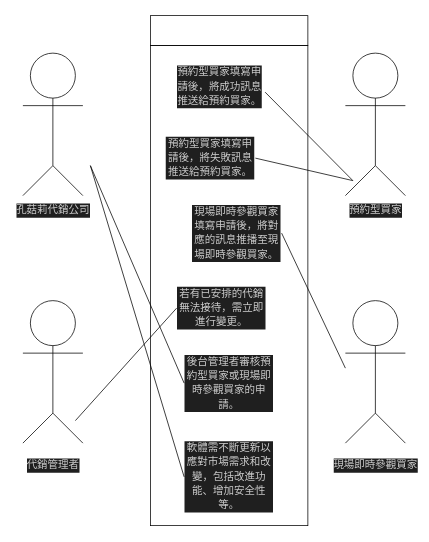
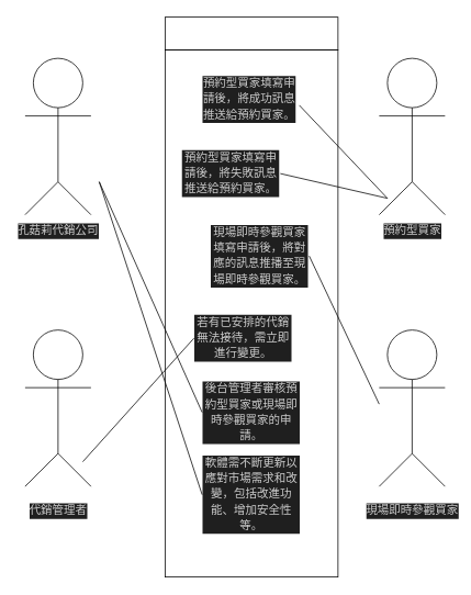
  <mxCell id="0" />
  <mxCell id="1" parent="0" />
  <mxCell id="2" value="" style="ellipse;whiteSpace=wrap;html=1;aspect=fixed;" parent="1" vertex="1"><mxGeometry x="40" y="70" width="60" height="60" as="geometry" /></mxCell>
  <mxCell id="3" value="" style="endArrow=none;html=1;" parent="1" edge="1"><mxGeometry width="50" height="50" relative="1" as="geometry"><mxPoint x="70" y="220" as="sourcePoint" /><mxPoint x="70" y="130" as="targetPoint" /></mxGeometry></mxCell>
  <mxCell id="4" value="" style="endArrow=none;html=1;" parent="1" edge="1"><mxGeometry width="50" height="50" relative="1" as="geometry"><mxPoint x="30" y="140" as="sourcePoint" /><mxPoint x="110" y="140" as="targetPoint" /></mxGeometry></mxCell>
  <mxCell id="5" value="" style="endArrow=none;html=1;" parent="1" edge="1"><mxGeometry width="50" height="50" relative="1" as="geometry"><mxPoint x="30" y="260" as="sourcePoint" /><mxPoint x="70" y="220" as="targetPoint" /></mxGeometry></mxCell>
  <mxCell id="6" value="" style="endArrow=none;html=1;" parent="1" edge="1"><mxGeometry width="50" height="50" relative="1" as="geometry"><mxPoint x="70" y="220" as="sourcePoint" /><mxPoint x="110" y="260" as="targetPoint" /></mxGeometry></mxCell>
  <mxCell id="7" value="" style="ellipse;whiteSpace=wrap;html=1;aspect=fixed;" parent="1" vertex="1"><mxGeometry x="40" y="400" width="60" height="60" as="geometry" /></mxCell>
  <mxCell id="8" value="" style="endArrow=none;html=1;" parent="1" edge="1"><mxGeometry width="50" height="50" relative="1" as="geometry"><mxPoint x="70" y="550" as="sourcePoint" /><mxPoint x="70" y="460" as="targetPoint" /></mxGeometry></mxCell>
  <mxCell id="9" value="" style="endArrow=none;html=1;" parent="1" edge="1"><mxGeometry width="50" height="50" relative="1" as="geometry"><mxPoint x="30" y="470" as="sourcePoint" /><mxPoint x="110" y="470" as="targetPoint" /></mxGeometry></mxCell>
  <mxCell id="10" value="" style="endArrow=none;html=1;" parent="1" edge="1"><mxGeometry width="50" height="50" relative="1" as="geometry"><mxPoint x="30" y="590" as="sourcePoint" /><mxPoint x="70" y="550" as="targetPoint" /></mxGeometry></mxCell>
  <mxCell id="11" value="" style="endArrow=none;html=1;" parent="1" edge="1"><mxGeometry width="50" height="50" relative="1" as="geometry"><mxPoint x="70" y="550" as="sourcePoint" /><mxPoint x="110" y="590" as="targetPoint" /></mxGeometry></mxCell>
  <mxCell id="12" value="" style="ellipse;whiteSpace=wrap;html=1;aspect=fixed;" parent="1" vertex="1"><mxGeometry x="470" y="70" width="60" height="60" as="geometry" /></mxCell>
  <mxCell id="13" value="" style="endArrow=none;html=1;" parent="1" edge="1"><mxGeometry width="50" height="50" relative="1" as="geometry"><mxPoint x="500" y="220" as="sourcePoint" /><mxPoint x="500" y="130" as="targetPoint" /></mxGeometry></mxCell>
  <mxCell id="14" value="" style="endArrow=none;html=1;" parent="1" edge="1"><mxGeometry width="50" height="50" relative="1" as="geometry"><mxPoint x="460" y="140" as="sourcePoint" /><mxPoint x="540" y="140" as="targetPoint" /></mxGeometry></mxCell>
  <mxCell id="15" value="" style="endArrow=none;html=1;" parent="1" edge="1"><mxGeometry width="50" height="50" relative="1" as="geometry"><mxPoint x="460" y="260" as="sourcePoint" /><mxPoint x="500" y="220" as="targetPoint" /></mxGeometry></mxCell>
  <mxCell id="16" value="" style="endArrow=none;html=1;" parent="1" edge="1"><mxGeometry width="50" height="50" relative="1" as="geometry"><mxPoint x="500" y="220" as="sourcePoint" /><mxPoint x="540" y="260" as="targetPoint" /></mxGeometry></mxCell>
  <mxCell id="17" value="" style="ellipse;whiteSpace=wrap;html=1;aspect=fixed;" parent="1" vertex="1"><mxGeometry x="470" y="400" width="60" height="60" as="geometry" /></mxCell>
  <mxCell id="18" value="" style="endArrow=none;html=1;" parent="1" edge="1"><mxGeometry width="50" height="50" relative="1" as="geometry"><mxPoint x="500" y="550" as="sourcePoint" /><mxPoint x="500" y="460" as="targetPoint" /></mxGeometry></mxCell>
  <mxCell id="19" value="" style="endArrow=none;html=1;" parent="1" edge="1"><mxGeometry width="50" height="50" relative="1" as="geometry"><mxPoint x="460" y="470" as="sourcePoint" /><mxPoint x="540" y="470" as="targetPoint" /></mxGeometry></mxCell>
  <mxCell id="20" value="" style="endArrow=none;html=1;" parent="1" edge="1"><mxGeometry width="50" height="50" relative="1" as="geometry"><mxPoint x="460" y="590" as="sourcePoint" /><mxPoint x="500" y="550" as="targetPoint" /></mxGeometry></mxCell>
  <mxCell id="21" value="" style="endArrow=none;html=1;" parent="1" edge="1"><mxGeometry width="50" height="50" relative="1" as="geometry"><mxPoint x="500" y="550" as="sourcePoint" /><mxPoint x="540" y="590" as="targetPoint" /></mxGeometry></mxCell>
  <mxCell id="22" value="" style="rounded=0;whiteSpace=wrap;html=1;fillColor=none;" parent="1" vertex="1"><mxGeometry x="200" y="60" width="210" height="640" as="geometry" /></mxCell>
  <mxCell id="23" value="" style="rounded=0;whiteSpace=wrap;html=1;fillColor=none;" parent="1" vertex="1"><mxGeometry x="200" y="20" width="210" height="40" as="geometry" /></mxCell>
  <mxCell id="24" value="&lt;div style=&quot;color: rgb(204, 204, 204); background-color: rgb(31, 31, 31); font-family: Consolas, &amp;quot;Courier New&amp;quot;, monospace; font-weight: normal; font-size: 14px; line-height: 19px;&quot;&gt;孔菇莉代銷公司&lt;/div&gt;" style="text;strokeColor=none;fillColor=none;html=1;fontSize=24;fontStyle=1;verticalAlign=middle;align=center;" parent="1" vertex="1"><mxGeometry x="20" y="260" width="100" height="40" as="geometry" /></mxCell>
  <mxCell id="25" value="&lt;div style=&quot;color: rgb(204, 204, 204); background-color: rgb(31, 31, 31); font-family: Consolas, &amp;quot;Courier New&amp;quot;, monospace; font-weight: normal; font-size: 14px; line-height: 19px;&quot;&gt;&lt;div style=&quot;line-height: 19px;&quot;&gt;代銷管理者&lt;/div&gt;&lt;/div&gt;" style="text;strokeColor=none;fillColor=none;html=1;fontSize=24;fontStyle=1;verticalAlign=middle;align=center;" parent="1" vertex="1"><mxGeometry x="20" y="600" width="100" height="40" as="geometry" /></mxCell>
  <mxCell id="26" value="&lt;div style=&quot;color: rgb(204, 204, 204); background-color: rgb(31, 31, 31); font-family: Consolas, &amp;quot;Courier New&amp;quot;, monospace; font-weight: normal; font-size: 14px; line-height: 19px;&quot;&gt;預約型買家&lt;/div&gt;" style="text;strokeColor=none;fillColor=none;html=1;fontSize=24;fontStyle=1;verticalAlign=middle;align=center;" parent="1" vertex="1"><mxGeometry x="450" y="260" width="100" height="40" as="geometry" /></mxCell>
  <mxCell id="27" value="&lt;div style=&quot;color: rgb(204, 204, 204); background-color: rgb(31, 31, 31); font-family: Consolas, &amp;quot;Courier New&amp;quot;, monospace; font-weight: normal; font-size: 14px; line-height: 19px;&quot;&gt;&lt;div style=&quot;line-height: 19px;&quot;&gt;現場即時參觀買家&lt;/div&gt;&lt;/div&gt;" style="text;strokeColor=none;fillColor=none;html=1;fontSize=24;fontStyle=1;verticalAlign=middle;align=center;" parent="1" vertex="1"><mxGeometry x="450" y="600" width="100" height="40" as="geometry" /></mxCell>
- <mxCell id="28" value="&lt;div style=&quot;color: rgb(204, 204, 204); background-color: rgb(31, 31, 31); font-family: Consolas, &amp;quot;Courier New&amp;quot;, monospace; font-size: 14px; line-height: 19px;&quot;&gt;預約型買家填寫申請後，&lt;span style=&quot;&quot;&gt;將成功訊息推送給預約買家。&lt;/span&gt;&lt;/div&gt;" style="ellipse;whiteSpace=wrap;html=1;fillColor=none;strokeColor=none;" parent="1" vertex="1"><mxGeometry x="235" y="75" width="115" height="80" as="geometry" /></mxCell>
+ <mxCell id="28" value="&lt;div style=&quot;color: rgb(204, 204, 204); background-color: rgb(31, 31, 31); font-family: Consolas, &amp;quot;Courier New&amp;quot;, monospace; font-size: 14px; line-height: 19px;&quot;&gt;預約型買家填寫申請後，&lt;span style=&quot;&quot;&gt;將成功訊息推送給預約買家。&lt;/span&gt;&lt;/div&gt;" style="ellipse;whiteSpace=wrap;html=1;fillColor=none;strokeColor=none;" parent="1" vertex="1"><mxGeometry x="245" y="80" width="115" height="80" as="geometry" /></mxCell>
  <mxCell id="29" value="&lt;div style=&quot;color: rgb(204, 204, 204); background-color: rgb(31, 31, 31); font-family: Consolas, &amp;quot;Courier New&amp;quot;, monospace; font-size: 14px; line-height: 19px;&quot;&gt;預約型買家填寫申請後，&lt;span style=&quot;&quot;&gt;將失敗訊息推送給預約買家。&lt;/span&gt;&lt;/div&gt;" style="ellipse;whiteSpace=wrap;html=1;fillColor=none;strokeColor=none;" parent="1" vertex="1"><mxGeometry x="220" y="170" width="120" height="80" as="geometry" /></mxCell>
  <mxCell id="30" value="&lt;div style=&quot;color: rgb(204, 204, 204); background-color: rgb(31, 31, 31); font-family: Consolas, &amp;quot;Courier New&amp;quot;, monospace; font-size: 14px; line-height: 19px;&quot;&gt;&lt;div style=&quot;line-height: 19px;&quot;&gt;現場即時參觀買家填寫申請後，&lt;span style=&quot;&quot;&gt;將對應的訊息推播至現場即時參觀買家。&lt;/span&gt;&lt;/div&gt;&lt;/div&gt;" style="ellipse;whiteSpace=wrap;html=1;fillColor=none;strokeColor=none;" parent="1" vertex="1"><mxGeometry x="255" y="270" width="120" height="80" as="geometry" /></mxCell>
  <mxCell id="31" value="&lt;div style=&quot;color: rgb(204, 204, 204); background-color: rgb(31, 31, 31); font-family: Consolas, &amp;quot;Courier New&amp;quot;, monospace; font-size: 14px; line-height: 19px;&quot;&gt;&lt;div style=&quot;line-height: 19px;&quot;&gt;&lt;div style=&quot;line-height: 19px;&quot;&gt;若有已安排的代銷無法接待，需立即進行變更。&lt;/div&gt;&lt;/div&gt;&lt;/div&gt;" style="ellipse;whiteSpace=wrap;html=1;fillColor=none;strokeColor=none;" parent="1" vertex="1"><mxGeometry x="235" y="370" width="120" height="80" as="geometry" /></mxCell>
- <mxCell id="32" value="&lt;div style=&quot;color: rgb(204, 204, 204); background-color: rgb(31, 31, 31); font-family: Consolas, &amp;quot;Courier New&amp;quot;, monospace; font-size: 14px; line-height: 19px;&quot;&gt;&lt;div style=&quot;line-height: 19px;&quot;&gt;&lt;div style=&quot;line-height: 19px;&quot;&gt;&lt;div style=&quot;line-height: 19px;&quot;&gt;後台管理者審核預約型買家或現場即時參觀買家的申請。&lt;/div&gt;&lt;/div&gt;&lt;/div&gt;&lt;/div&gt;" style="ellipse;whiteSpace=wrap;html=1;fillColor=none;strokeColor=none;" parent="1" vertex="1"><mxGeometry x="245" y="470" width="120" height="80" as="geometry" /></mxCell>
- <mxCell id="33" value="&lt;div style=&quot;color: rgb(204, 204, 204); background-color: rgb(31, 31, 31); font-family: Consolas, &amp;quot;Courier New&amp;quot;, monospace; font-size: 14px; line-height: 19px;&quot;&gt;&lt;div style=&quot;line-height: 19px;&quot;&gt;&lt;div style=&quot;line-height: 19px;&quot;&gt;&lt;div style=&quot;line-height: 19px;&quot;&gt;&lt;div style=&quot;line-height: 19px;&quot;&gt;軟體需不斷更新以應對市場需求和改變，包括改進功能、增加安全性等。&lt;/div&gt;&lt;/div&gt;&lt;/div&gt;&lt;/div&gt;&lt;/div&gt;" style="ellipse;whiteSpace=wrap;html=1;fillColor=none;strokeColor=none;" parent="1" vertex="1"><mxGeometry x="245" y="595" width="120" height="80" as="geometry" /></mxCell>
+ <mxCell id="32" value="&lt;div style=&quot;color: rgb(204, 204, 204); background-color: rgb(31, 31, 31); font-family: Consolas, &amp;quot;Courier New&amp;quot;, monospace; font-size: 14px; line-height: 19px;&quot;&gt;&lt;div style=&quot;line-height: 19px;&quot;&gt;&lt;div style=&quot;line-height: 19px;&quot;&gt;&lt;div style=&quot;line-height: 19px;&quot;&gt;後台管理者審核預約型買家或現場即時參觀買家的申請。&lt;/div&gt;&lt;/div&gt;&lt;/div&gt;&lt;/div&gt;" style="ellipse;whiteSpace=wrap;html=1;fillColor=none;strokeColor=none;" parent="1" vertex="1"><mxGeometry x="245" y="460" width="120" height="80" as="geometry" /></mxCell>
+ <mxCell id="33" value="&lt;div style=&quot;color: rgb(204, 204, 204); background-color: rgb(31, 31, 31); font-family: Consolas, &amp;quot;Courier New&amp;quot;, monospace; font-size: 14px; line-height: 19px;&quot;&gt;&lt;div style=&quot;line-height: 19px;&quot;&gt;&lt;div style=&quot;line-height: 19px;&quot;&gt;&lt;div style=&quot;line-height: 19px;&quot;&gt;&lt;div style=&quot;line-height: 19px;&quot;&gt;軟體需不斷更新以應對市場需求和改變，包括改進功能、增加安全性等。&lt;/div&gt;&lt;/div&gt;&lt;/div&gt;&lt;/div&gt;&lt;/div&gt;" style="ellipse;whiteSpace=wrap;html=1;fillColor=none;strokeColor=none;" parent="1" vertex="1"><mxGeometry x="245" y="560" width="120" height="80" as="geometry" /></mxCell>
  <mxCell id="34" value="" style="endArrow=none;html=1;exitX=1.026;exitY=0.588;exitDx=0;exitDy=0;exitPerimeter=0;" parent="1" source="28" edge="1"><mxGeometry width="50" height="50" relative="1" as="geometry"><mxPoint x="420" y="290" as="sourcePoint" /><mxPoint x="470" y="240" as="targetPoint" /></mxGeometry></mxCell>
  <mxCell id="35" value="" style="endArrow=none;html=1;exitX=1;exitY=0.5;exitDx=0;exitDy=0;" parent="1" source="29" edge="1"><mxGeometry width="50" height="50" relative="1" as="geometry"><mxPoint x="420" y="290" as="sourcePoint" /><mxPoint x="470" y="240" as="targetPoint" /></mxGeometry></mxCell>
  <mxCell id="36" value="" style="endArrow=none;html=1;exitX=1;exitY=0.5;exitDx=0;exitDy=0;" parent="1" source="30" edge="1"><mxGeometry width="50" height="50" relative="1" as="geometry"><mxPoint x="420" y="540" as="sourcePoint" /><mxPoint x="460" y="490" as="targetPoint" /></mxGeometry></mxCell>
  <mxCell id="37" value="" style="endArrow=none;html=1;entryX=0;entryY=0.5;entryDx=0;entryDy=0;" parent="1" target="33" edge="1"><mxGeometry width="50" height="50" relative="1" as="geometry"><mxPoint x="120" y="220" as="sourcePoint" /><mxPoint x="150" y="200" as="targetPoint" /></mxGeometry></mxCell>
  <mxCell id="38" value="" style="endArrow=none;html=1;entryX=0;entryY=0.5;entryDx=0;entryDy=0;" parent="1" target="32" edge="1"><mxGeometry width="50" height="50" relative="1" as="geometry"><mxPoint x="120" y="220" as="sourcePoint" /><mxPoint x="170" y="170" as="targetPoint" /></mxGeometry></mxCell>
  <mxCell id="39" value="" style="endArrow=none;html=1;entryX=0;entryY=0.5;entryDx=0;entryDy=0;" parent="1" target="31" edge="1"><mxGeometry width="50" height="50" relative="1" as="geometry"><mxPoint x="100" y="560" as="sourcePoint" /><mxPoint x="150" y="510" as="targetPoint" /></mxGeometry></mxCell>
